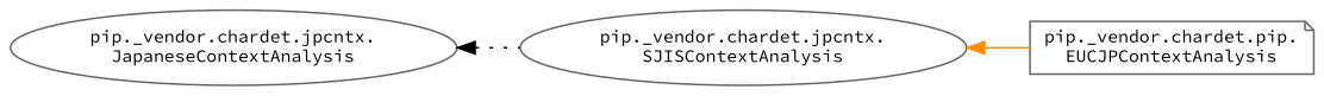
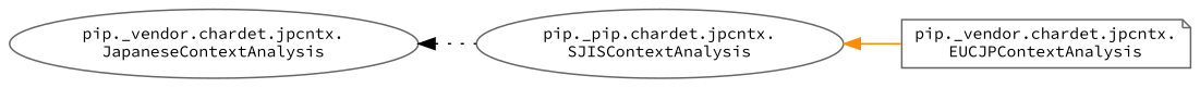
  digraph {
    fontname="Source Code Pro"
    rankdir=LR
    node [color=grey40 fillcolor=white fontname="Source Code Pro" fontsize=10 shape=ellipse style=filled]
    edge [dir=back fontname="Source Code Pro" fontsize=10 labelfontname=Helvetica labelfontsize=10]
    n1 [height=0.2 label="pip._vendor.chardet.jpcntx.\lJapaneseContextAnalysis" width=0.4]
-   n2 [height=0.2 label="pip._vendor.chardet.jpcntx.\lSJISContextAnalysis" width=0.4]
-   n3 [height=0.2 label="pip._vendor.chardet.pip.\lEUCJPContextAnalysis" shape=note width=0.4]
+   n2 [height=0.2 label="pip._pip.chardet.jpcntx.\lSJISContextAnalysis" width=0.4]
+   n3 [height=0.2 label="pip._vendor.chardet.jpcntx.\lEUCJPContextAnalysis" shape=note width=0.4]
    n1 -> n2 [color=black style=dotted]
    n2 -> n3 [color=darkorange style=solid]
  }
